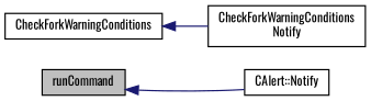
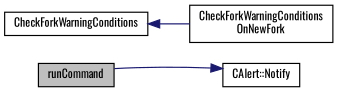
  digraph {
    fontname=Oswald
    rankdir=LR
    node [color=black fillcolor=white fontname=Oswald fontsize=10 shape=record style=filled]
    edge [color=midnightblue dir=back fontname=Oswald fontsize=10 labelfontname=Helvetica labelfontsize=10 style=solid]
    n1 [fillcolor=grey75 fontcolor=black height=0.2 label=runCommand width=0.4]
    n2 [height=0.2 label="CAlert::Notify" width=0.4]
    n3 [height=0.2 label=CheckForkWarningConditions width=0.4]
-   n4 [height=0.2 label="CheckForkWarningConditions\lNotify" width=0.4]
-   n1 -> n2
+   n4 [height=0.2 label="CheckForkWarningConditions\lOnNewFork" width=0.4]
+   n2 -> n1
    n3 -> n4
  }
